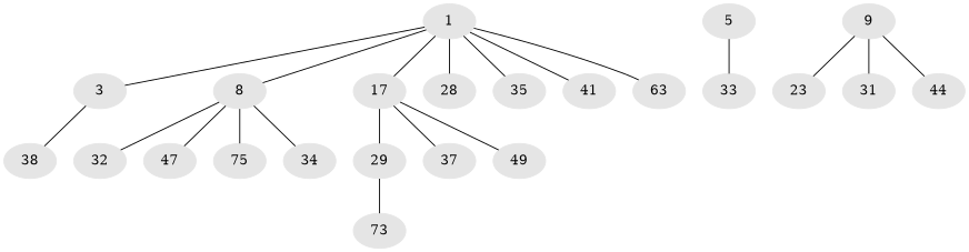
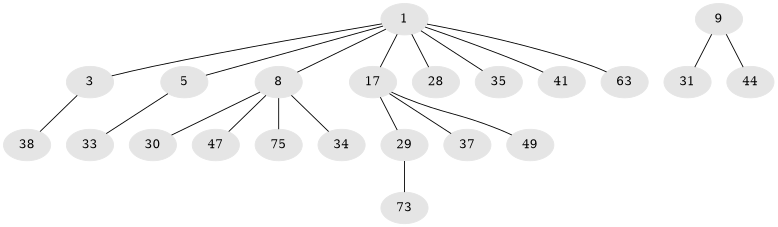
  graph {
    node [color=gray90 style=filled]
    1 [super="+2+7+4"]
    3 [super="+10+14"]
    5 [super="+54+6"]
    8 [super="+20+11+56"]
    17 [super="+26+18"]
    28
    35
    41 [super="+71"]
    63
    38
    33
-   30 [super="+58" label=32]
+   30 [super="+58"]
    47 [super="+78"]
    75 [super="+76"]
    34
    9 [super="+16+12+39"]
-   23 [super="+85+24"]
    31
    44
    29 [super="+51+68+32+40"]
    37 [super="+52"]
    49 [super="+83+50"]
    73
    1 -- 3
+   1 -- 5
    1 -- 8
    1 -- 17
    1 -- 28
    1 -- 35
    1 -- 41
    1 -- 63
    3 -- 38
    5 -- 33
    8 -- 30
    8 -- 47
    8 -- 75
    8 -- 34
    17 -- 29
    17 -- 37
    17 -- 49
-   9 -- 23
    9 -- 31
    9 -- 44
    29 -- 73
  }
